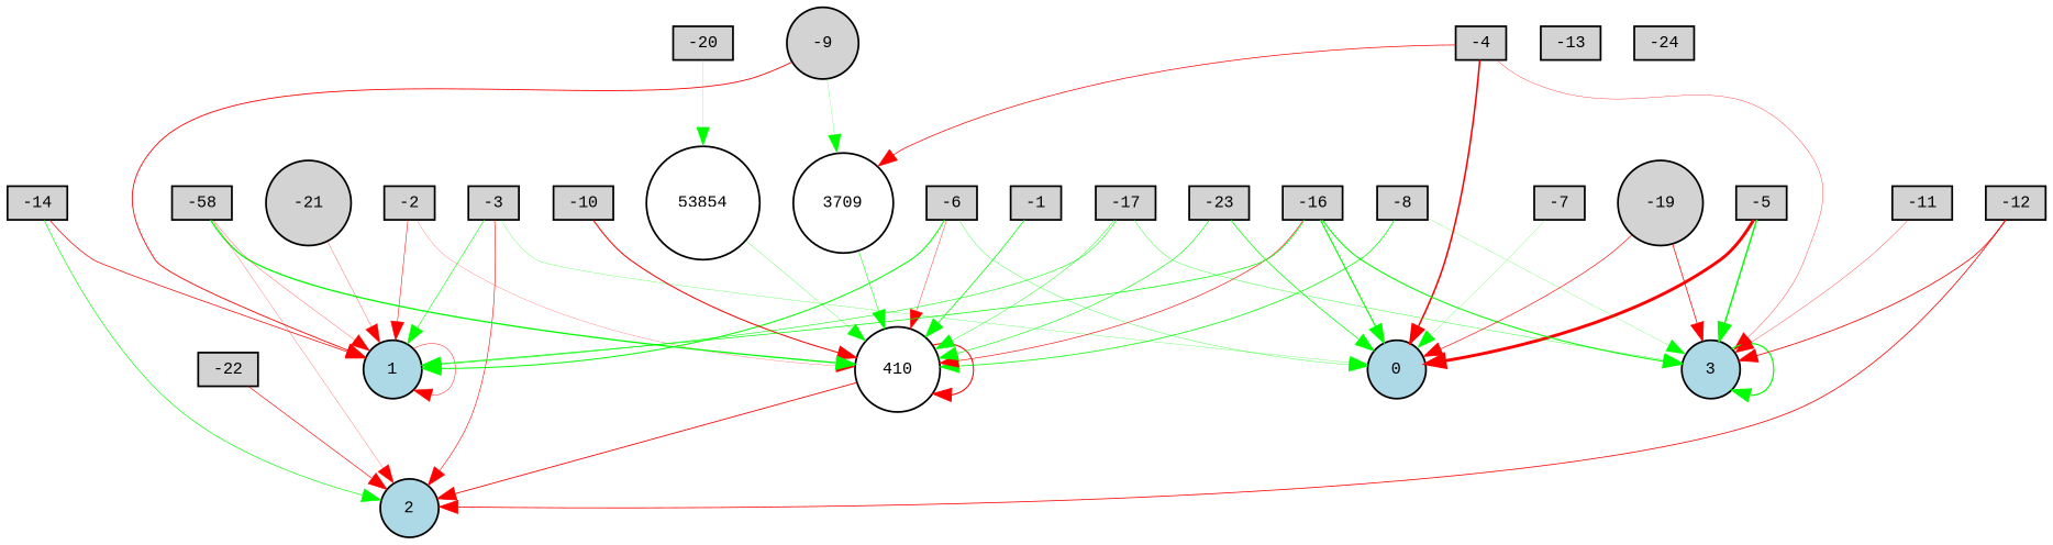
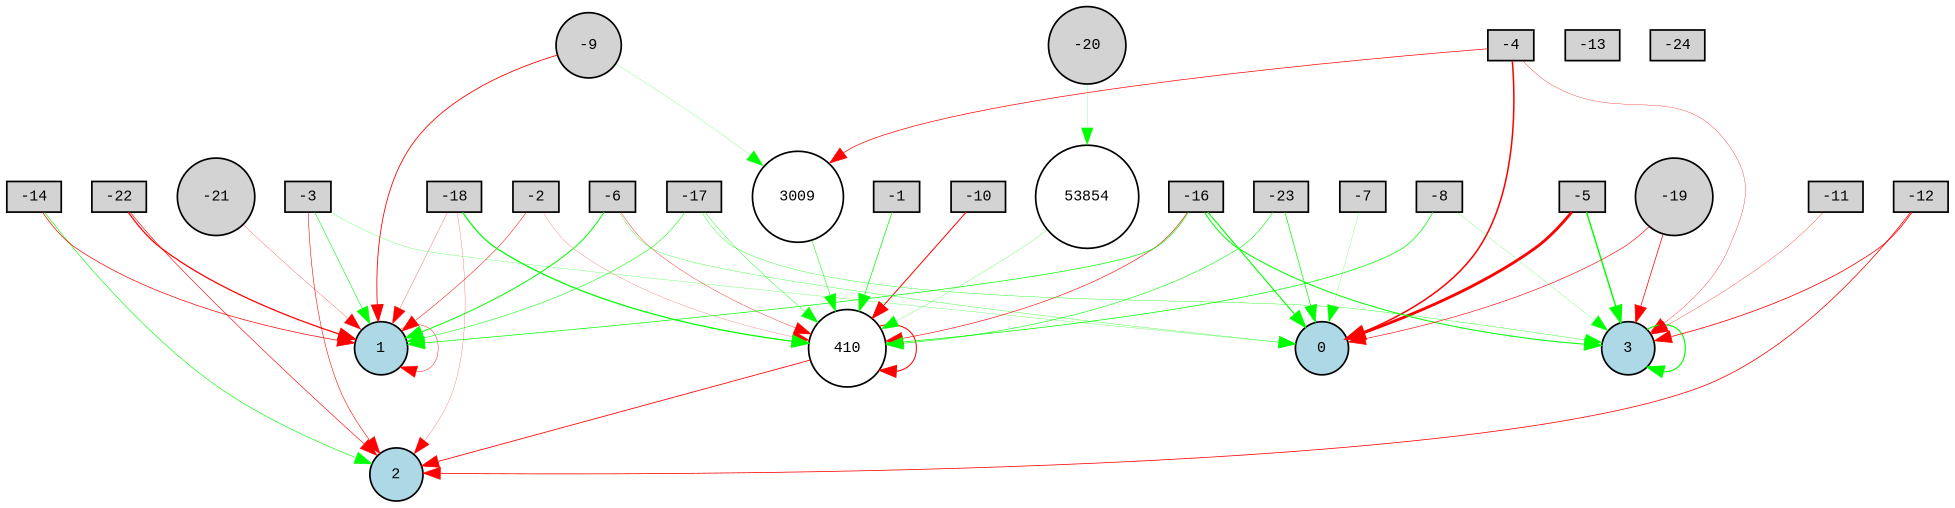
  digraph {
    fontname="Liberation Mono"
    node [fillcolor=lightgray fontname="Liberation Mono" fontsize=9 shape=box style=filled]
    edge [color=red fontname="Liberation Mono" style=solid]
    -1 [height=0.2 width=0.2]
    410 [fillcolor=white height=0.2 shape=circle width=0.2]
    2 [fillcolor=lightblue height=0.2 shape=circle width=0.2]
    -2 [height=0.2 width=0.2]
    1 [fillcolor=lightblue height=0.2 shape=circle width=0.2]
    -3 [height=0.2 width=0.2]
    0 [fillcolor=lightblue height=0.2 shape=circle width=0.2]
    -4 [height=0.2 width=0.2]
    3 [fillcolor=lightblue height=0.2 shape=circle width=0.2]
-   3009 [fillcolor=white height=0.2 shape=circle width=0.2 label=3709]
+   3009 [fillcolor=white height=0.2 shape=circle width=0.2]
    -5 [height=0.2 width=0.2]
    -6 [height=0.2 width=0.2]
    -7 [height=0.2 width=0.2]
    -8 [height=0.2 width=0.2]
    -9 [height=0.2 shape=circle width=0.2]
    -10 [height=0.2 width=0.2]
    -11 [height=0.2 width=0.2]
    -12 [height=0.2 width=0.2]
    -13 [height=0.2 width=0.2]
    -14 [height=0.2 width=0.2]
    -16 [height=0.2 width=0.2]
    -17 [height=0.2 width=0.2]
-   -18 [height=0.2 width=0.2 label=-58]
+   -18 [height=0.2 width=0.2]
    -19 [height=0.2 shape=circle width=0.2]
-   -20 [height=0.2 width=0.2]
+   -20 [height=0.2 shape=circle width=0.2]
    n26 [fillcolor=white height=0.2 label=53854 shape=circle width=0.2]
    -21 [height=0.2 shape=circle width=0.2]
    -22 [height=0.2 width=0.2]
    -23 [height=0.2 width=0.2]
    -24 [height=0.2 width=0.2]
    -1 -> 410 [color=green penwidth=0.42139132645221034]
    410 -> 410 [penwidth=0.6022734736090348]
    410 -> 2 [penwidth=0.48530437780527647]
    -2 -> 410 [penwidth=0.12050251354302113]
    -2 -> 1 [penwidth=0.2945882741600261]
    1 -> 1 [penwidth=0.24509126958623162]
    -3 -> 2 [penwidth=0.3286840599432461]
    -3 -> 1 [color=green penwidth=0.33088235419792633]
    -3 -> 0 [color=green penwidth=0.1500038042155088]
    -4 -> 0 [penwidth=0.8920531302580426]
    -4 -> 3 [penwidth=0.19259381796971453]
    -4 -> 3009 [penwidth=0.40663736757221847]
    3 -> 3 [color=green penwidth=0.6767285924690225]
    3009 -> 410 [color=green penwidth=0.3020813356199533]
    -5 -> 0 [penwidth=1.6701875432461626]
    -5 -> 3 [color=green penwidth=0.8460794024032454]
    -6 -> 410 [penwidth=0.21872640226483558]
    -6 -> 1 [color=green penwidth=0.5713362021033068]
    -6 -> 0 [color=green penwidth=0.19374136460192615]
    -7 -> 0 [color=green penwidth=0.11906195018311472]
    -8 -> 410 [color=green penwidth=0.4289981381929029]
    -8 -> 3 [color=green penwidth=0.1260392623667174]
    -9 -> 1 [penwidth=0.4927239453239105]
    -9 -> 3009 [color=green penwidth=0.12141560552282543]
    -10 -> 410 [penwidth=0.5805475886870765]
    -11 -> 3 [penwidth=0.1842371056069666]
    -12 -> 2 [penwidth=0.4492146591962468]
    -12 -> 3 [penwidth=0.46056015369152203]
    -14 -> 2 [color=green penwidth=0.36699418970204034]
    -14 -> 1 [penwidth=0.408527189816253]
    -16 -> 410 [penwidth=0.3484009725718985]
    -16 -> 1 [color=green penwidth=0.4129025779003199]
    -16 -> 0 [color=green penwidth=0.6519368571987214]
    -16 -> 3 [color=green penwidth=0.5931943976087021]
    -17 -> 410 [color=green penwidth=0.24720920484912898]
    -17 -> 1 [color=green penwidth=0.3186550058822498]
    -17 -> 3 [color=green penwidth=0.2158628325609683]
    -18 -> 410 [color=green penwidth=0.740573629030992]
    -18 -> 2 [penwidth=0.1314955202214712]
    -18 -> 1 [penwidth=0.15781655056507327]
    -19 -> 0 [penwidth=0.3569052409925614]
    -19 -> 3 [penwidth=0.4285421844189288]
    -20 -> n26 [color=green penwidth=0.12009745872511522]
    n26 -> 410 [color=green penwidth=0.15393660057049902]
    -21 -> 1 [penwidth=0.15899076778812327]
    -22 -> 2 [penwidth=0.3614143073887496]
+   -22 -> 1 [penwidth=0.7242968561893419]
    -23 -> 410 [color=green penwidth=0.3419748100740901]
    -23 -> 0 [color=green penwidth=0.4223831313008942]
  }
